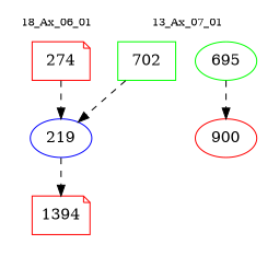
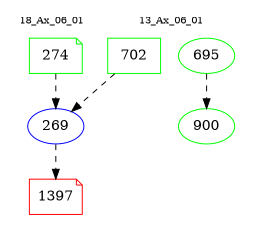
  digraph {
    node [color=green shape=ellipse]
    edge [color=black style=dashed]
-   n1 [color=red label=274 shape=note]
-   n2 [color=blue label=219]
-   n3 [color=red label=1394 shape=note]
+   n1 [label=274 shape=note]
+   n2 [color=blue label=269]
+   n3 [color=red label=1397 shape=note]
    n4 [label=702 shape=box]
    n5 [label=695]
-   n6 [color=red label=900]
+   n6 [label=900]
    subgraph cluster_1 {
      color=white
      fontsize=10
      label="18_Ax_06_01"
      n1
      n2
      n3
    }
    subgraph cluster_2 {
      color=white
      fontsize=10
-     label="13_Ax_07_01"
+     label="13_Ax_06_01"
      n4
      n5
      n6
    }
    n1 -> n2
    n2 -> n3
    n4 -> n2
    n5 -> n6
  }
